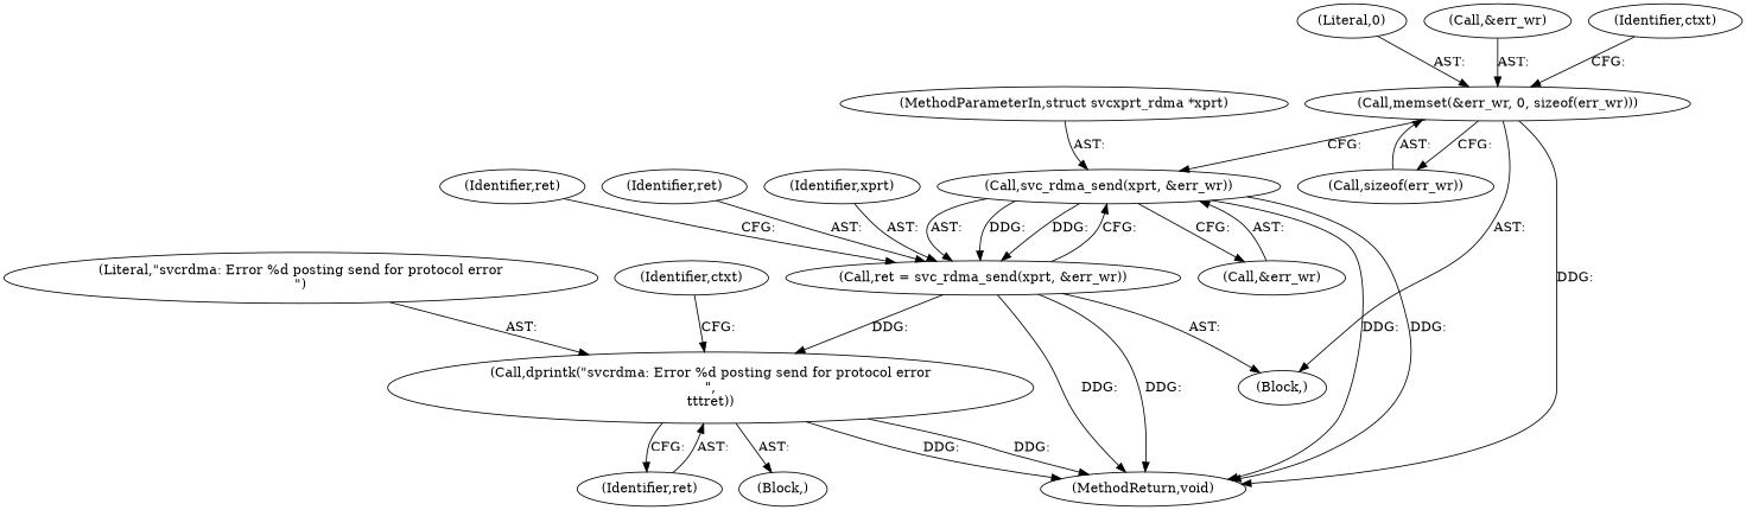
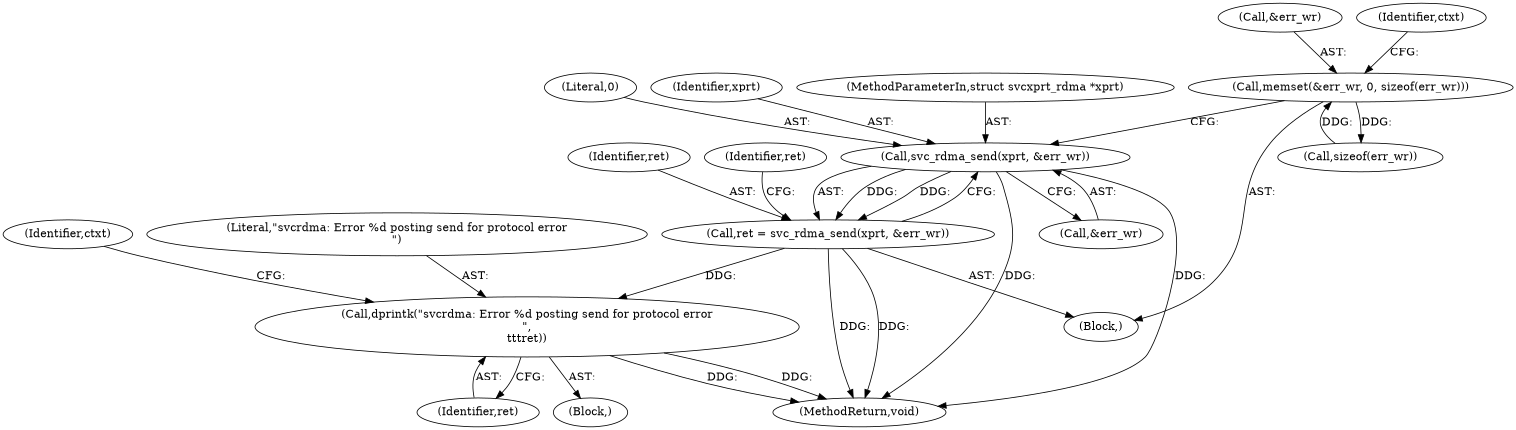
  digraph {
    n1 [label="(Call,memset(&err_wr, 0, sizeof(err_wr)))"]
    n2 [label="(Call,svc_rdma_send(xprt, &err_wr))"]
    n3 [label="(Block,)"]
    n4 [label="(Call,sizeof(err_wr))"]
    n5 [label="(MethodReturn,void)"]
    n6 [label="(Call,ret = svc_rdma_send(xprt, &err_wr))"]
    n7 [label="(Call,&err_wr)"]
    n8 [label="(Call,dprintk(\"svcrdma: Error %d posting send for protocol error\n\",\n\t\t\tret))"]
    n9 [label="(Identifier,ret)"]
    n10 [label="(Block,)"]
    n11 [label="(Literal,0)"]
    n12 [label="(Identifier,ret)"]
    n13 [label="(Call,&err_wr)"]
    n14 [label="(Identifier,ret)"]
    n15 [label="(Literal,\"svcrdma: Error %d posting send for protocol error\n\")"]
    n16 [label="(Identifier,ctxt)"]
    n17 [label="(Identifier,xprt)"]
    n18 [label="(Identifier,ctxt)"]
    n19 [label="(MethodParameterIn,struct svcxprt_rdma *xprt)"]
    n1 -> n2 [label="CFG: "]
    n1 -> n3 [label="AST: "]
-   n1 -> n4 [label="CFG: "]
-   n1 -> n5 [label="DDG: "]
+   n1 -> n4 [label="DDG: "]
    n2 -> n5 [label="DDG: "]
    n2 -> n5 [label="DDG: "]
    n2 -> n6 [label="AST: "]
    n2 -> n6 [label="DDG: "]
    n2 -> n6 [label="DDG: "]
    n2 -> n7 [label="CFG: "]
-   n4 -> n1 [label="AST: "]
+   n4 -> n1 [label="DDG: "]
    n6 -> n2 [label="CFG: "]
    n6 -> n3 [label="AST: "]
    n6 -> n5 [label="DDG: "]
    n6 -> n5 [label="DDG: "]
    n6 -> n8 [label="DDG: "]
    n7 -> n2 [label="AST: "]
    n8 -> n5 [label="DDG: "]
    n8 -> n5 [label="DDG: "]
    n8 -> n9 [label="CFG: "]
    n8 -> n10 [label="AST: "]
    n9 -> n8 [label="AST: "]
-   n11 -> n1 [label="AST: "]
+   n11 -> n2 [label="AST: "]
    n12 -> n6 [label="CFG: "]
    n13 -> n1 [label="AST: "]
    n14 -> n6 [label="AST: "]
    n15 -> n8 [label="AST: "]
    n16 -> n8 [label="CFG: "]
-   n17 -> n6 [label="AST: "]
+   n17 -> n2 [label="AST: "]
    n18 -> n1 [label="CFG: "]
    n19 -> n2 [label="AST: "]
  }
